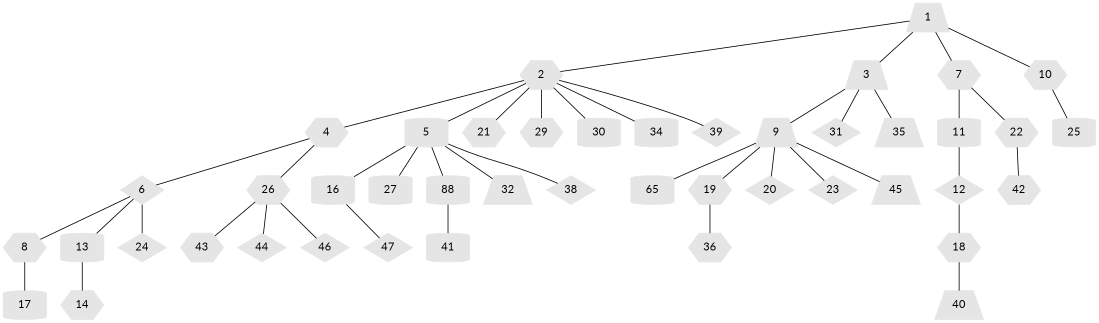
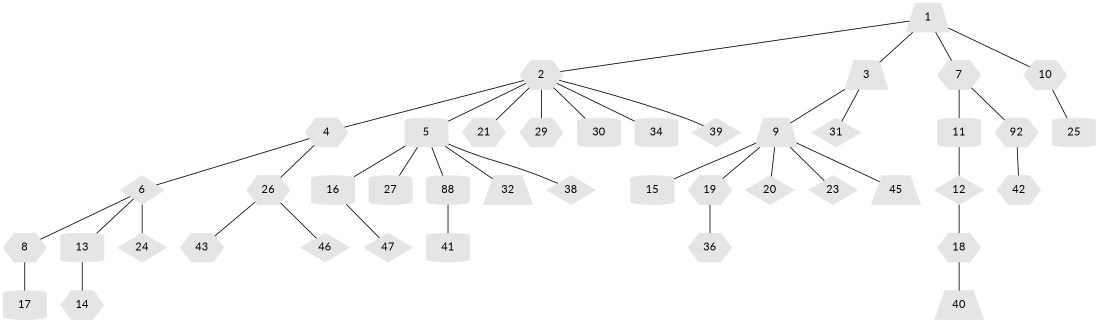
  graph {
    fontname=Lato
    node [color=gray90 fontname=Lato shape=hexagon style=filled]
    edge [fontname=Lato weight=1.0]
    1 [shape=trapezium]
    2
    3 [shape=trapezium]
    7
    10
    4
    5 [shape=cylinder]
    21
    29
    30 [shape=cylinder]
    34 [shape=cylinder]
    39 [shape=diamond]
    9 [shape=trapezium]
    31 [shape=diamond]
-   35 [shape=trapezium]
    11 [shape=cylinder]
-   22
-   15 [shape=cylinder label=65]
+   22 [label=92]
+   15 [shape=cylinder]
    19
    20 [shape=diamond]
    23 [shape=diamond]
    45 [shape=trapezium]
    25 [shape=cylinder]
    6 [shape=diamond]
    26
    16 [shape=cylinder]
    27 [shape=cylinder]
    n28 [label=88 shape=cylinder]
    32 [shape=trapezium]
    38 [shape=diamond]
    8
    13 [shape=cylinder]
    24 [shape=diamond]
    43
-   44 [shape=diamond]
    46 [shape=diamond]
    47 [shape=diamond]
    41 [shape=cylinder]
    17 [shape=cylinder]
    14
    12 [shape=diamond]
    42
    36
    18
    40 [shape=trapezium]
    1 -- 2
    1 -- 3
    1 -- 7
    1 -- 10
    2 -- 4 [weight=2.0]
    2 -- 5
    2 -- 21
    2 -- 29
    2 -- 30
    2 -- 34
    2 -- 39
    3 -- 9
    3 -- 31
-   3 -- 35
    7 -- 11
    7 -- 22
    10 -- 25
    4 -- 6
    4 -- 26
    5 -- 16
    5 -- 27
    5 -- n28
    5 -- 32 [weight=2.0]
    5 -- 38
    9 -- 15
    9 -- 19
    9 -- 20
    9 -- 23
    9 -- 45
    11 -- 12 [weight=2.0]
    22 -- 42
    19 -- 36 [weight=2.0]
    6 -- 8
    6 -- 13
    6 -- 24 [weight=2.0]
    26 -- 43
-   26 -- 44
    26 -- 46
    16 -- 47
    n28 -- 41 [weight=5.0]
    8 -- 17
    13 -- 14 [weight=3.0]
    12 -- 18
    18 -- 40
  }
